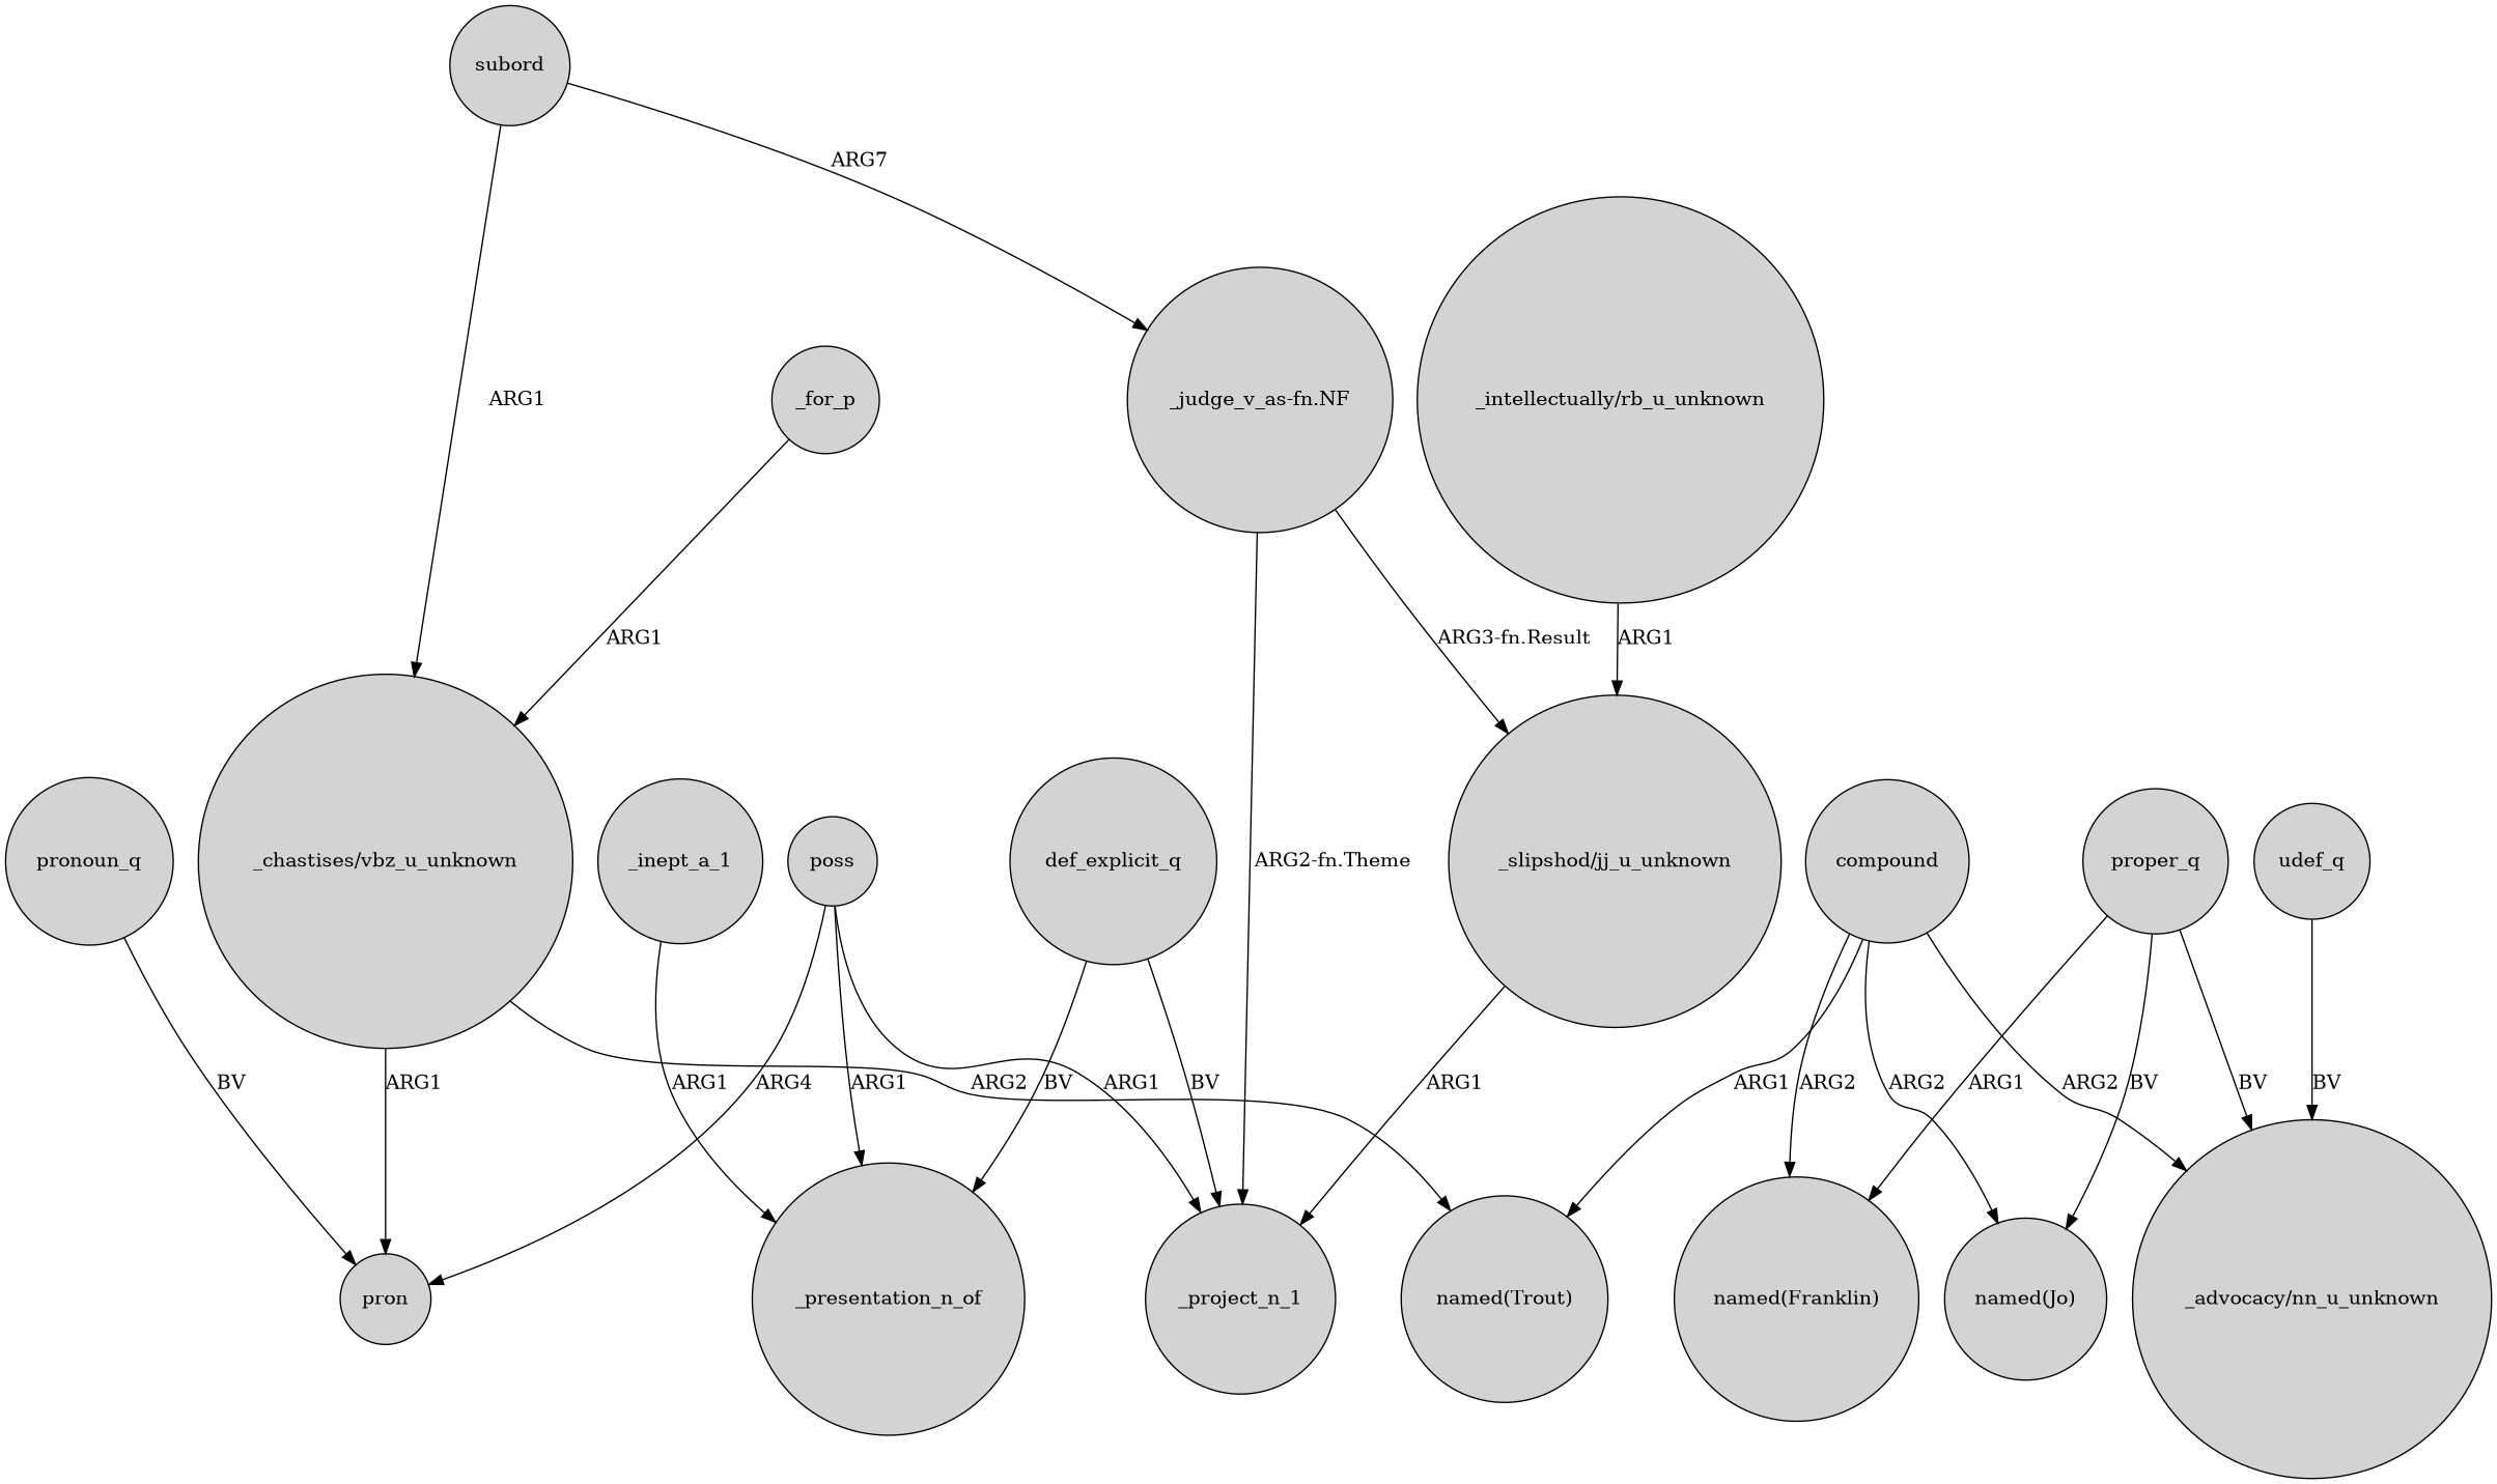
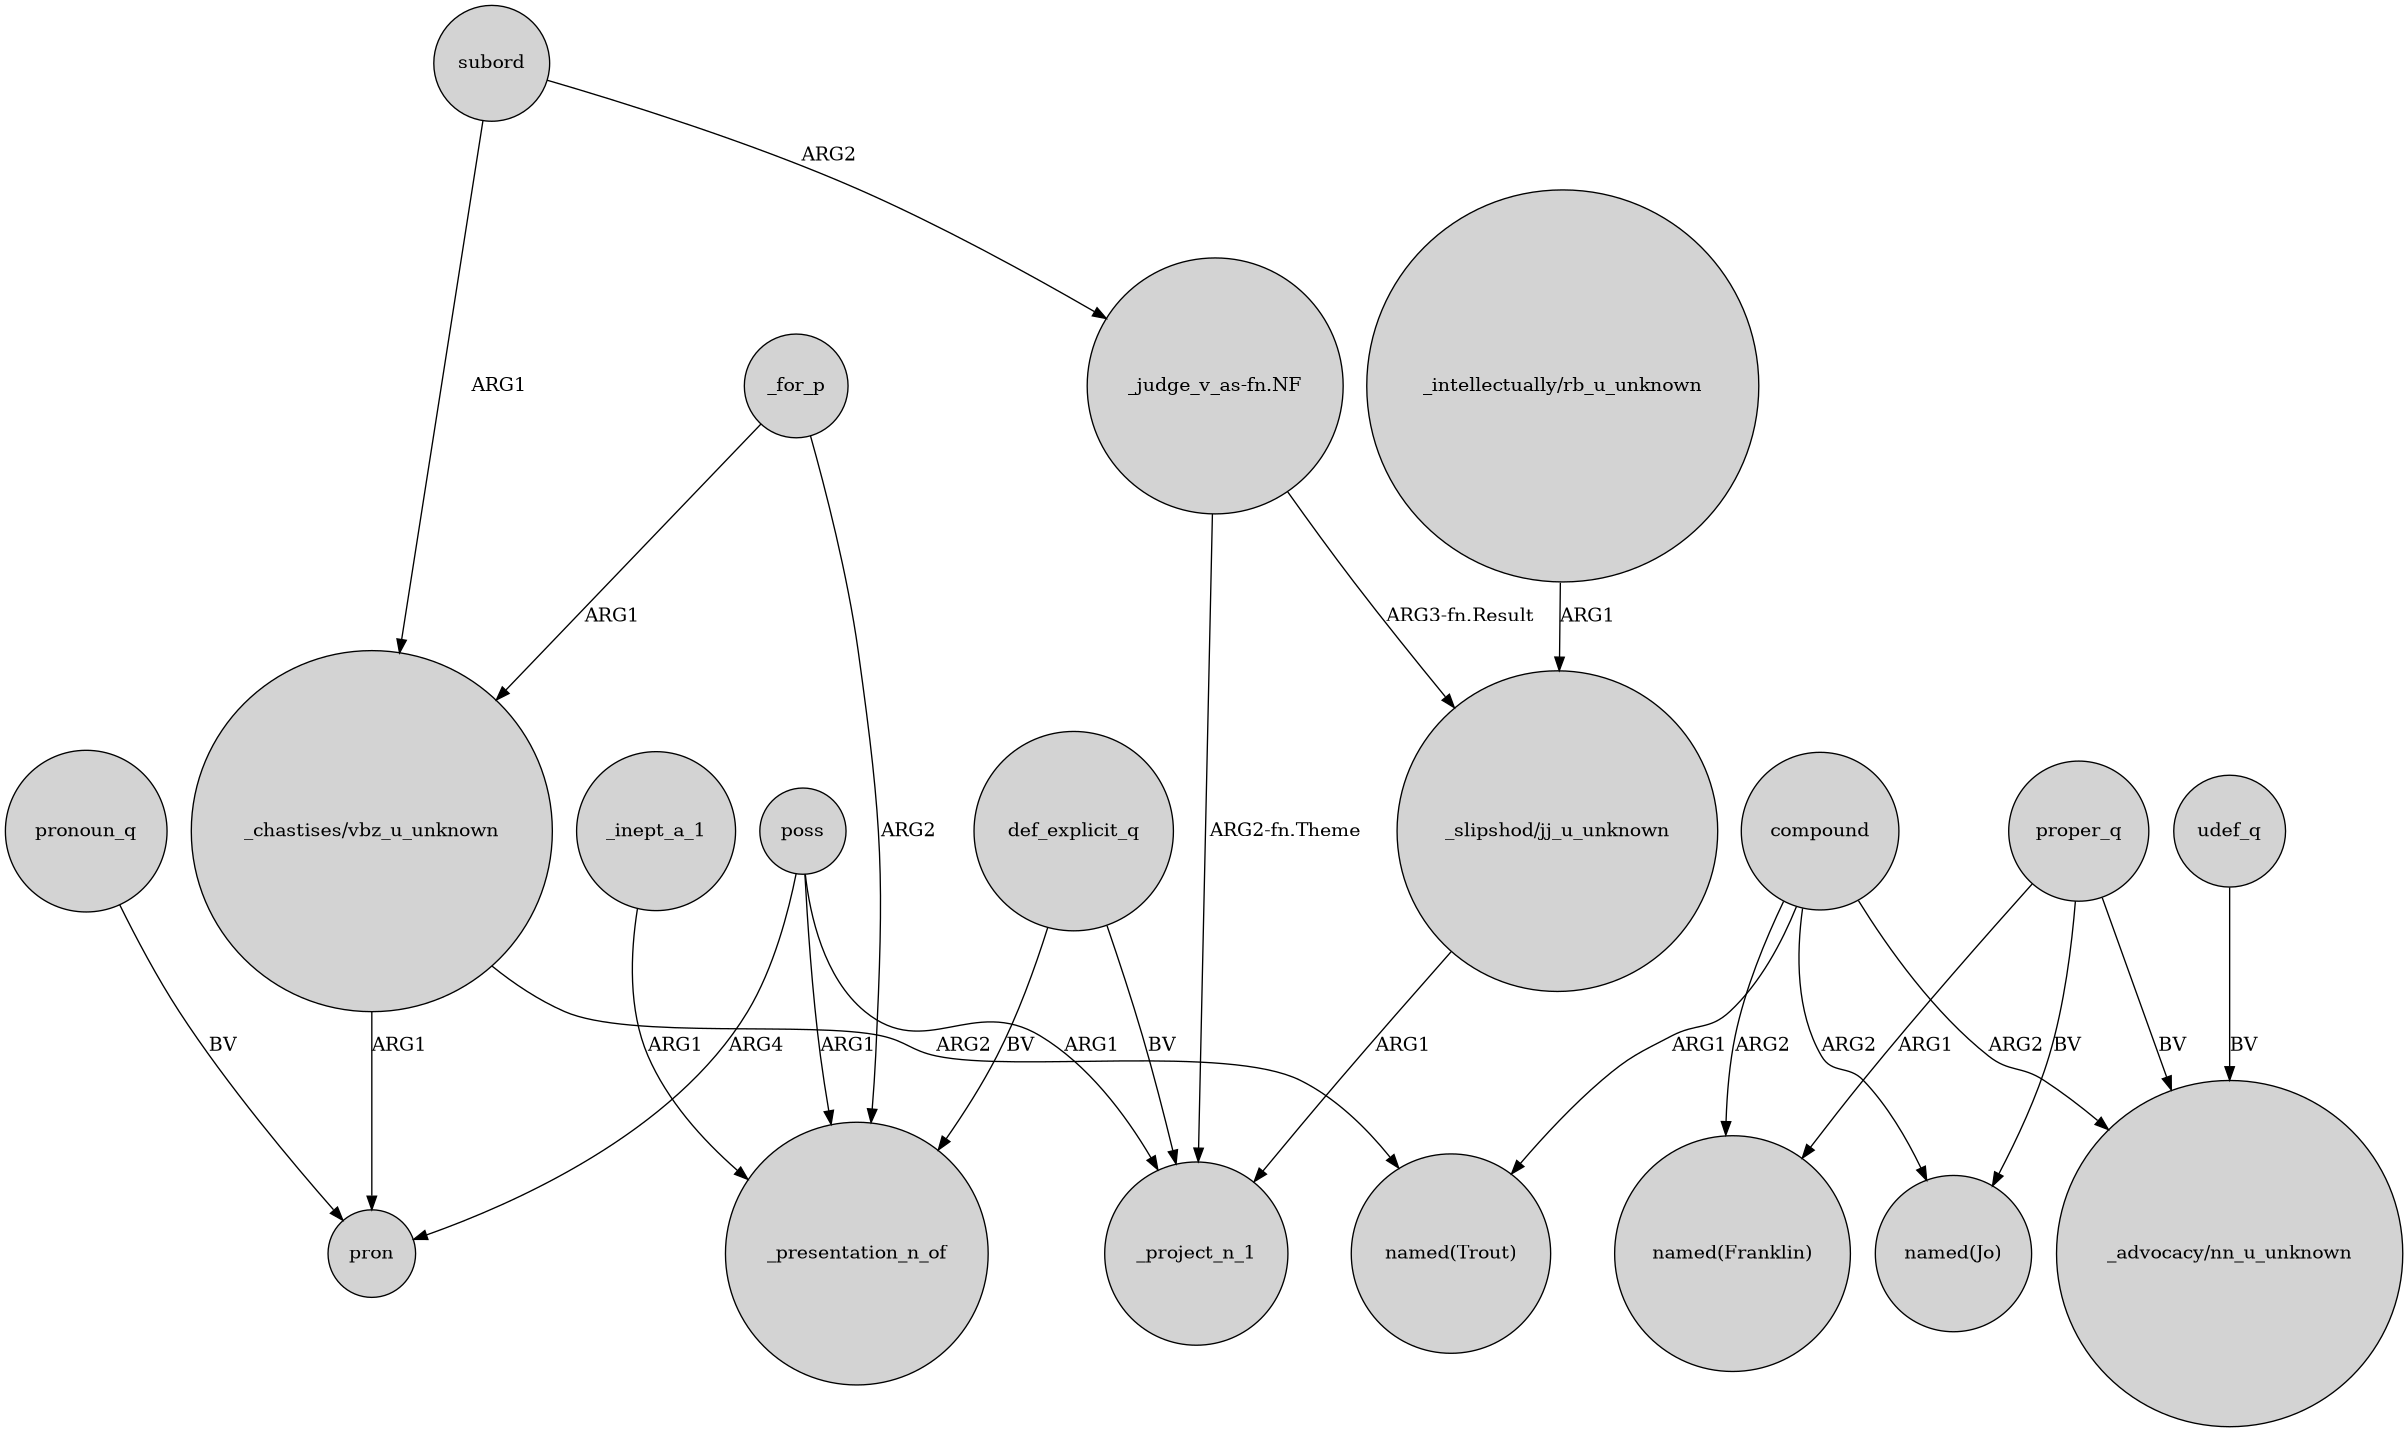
  digraph {
    node [shape=circle style=filled]
    _for_p
    "_chastises/vbz_u_unknown"
    _presentation_n_of
    pron
    "named(Trout)"
    compound
    "named(Franklin)"
    "_advocacy/nn_u_unknown"
    "named(Jo)"
    subord
    "_judge_v_as-fn.NF"
    _project_n_1
    "_slipshod/jj_u_unknown"
    poss
    udef_q
    proper_q
    "_intellectually/rb_u_unknown"
    pronoun_q
    def_explicit_q
    _inept_a_1
    _for_p -> "_chastises/vbz_u_unknown" [label=ARG1]
+   _for_p -> _presentation_n_of [label=ARG2]
    "_chastises/vbz_u_unknown" -> pron [label=ARG1]
    "_chastises/vbz_u_unknown" -> "named(Trout)" [label=ARG2]
    compound -> "named(Trout)" [label=ARG1]
    compound -> "named(Franklin)" [label=ARG2]
    compound -> "_advocacy/nn_u_unknown" [label=ARG2]
    compound -> "named(Jo)" [label=ARG2]
    subord -> "_chastises/vbz_u_unknown" [label=ARG1]
-   subord -> "_judge_v_as-fn.NF" [label=ARG7]
+   subord -> "_judge_v_as-fn.NF" [label=ARG2]
    "_judge_v_as-fn.NF" -> _project_n_1 [label="ARG2-fn.Theme"]
    "_judge_v_as-fn.NF" -> "_slipshod/jj_u_unknown" [label="ARG3-fn.Result"]
    "_slipshod/jj_u_unknown" -> _project_n_1 [label=ARG1]
    poss -> _presentation_n_of [label=ARG1]
    poss -> pron [label=ARG4]
    poss -> _project_n_1 [label=ARG1]
    udef_q -> "_advocacy/nn_u_unknown" [label=BV]
    proper_q -> "named(Franklin)" [label=ARG1]
    proper_q -> "_advocacy/nn_u_unknown" [label=BV]
    proper_q -> "named(Jo)" [label=BV]
    "_intellectually/rb_u_unknown" -> "_slipshod/jj_u_unknown" [label=ARG1]
    pronoun_q -> pron [label=BV]
    def_explicit_q -> _presentation_n_of [label=BV]
    def_explicit_q -> _project_n_1 [label=BV]
    _inept_a_1 -> _presentation_n_of [label=ARG1]
  }
